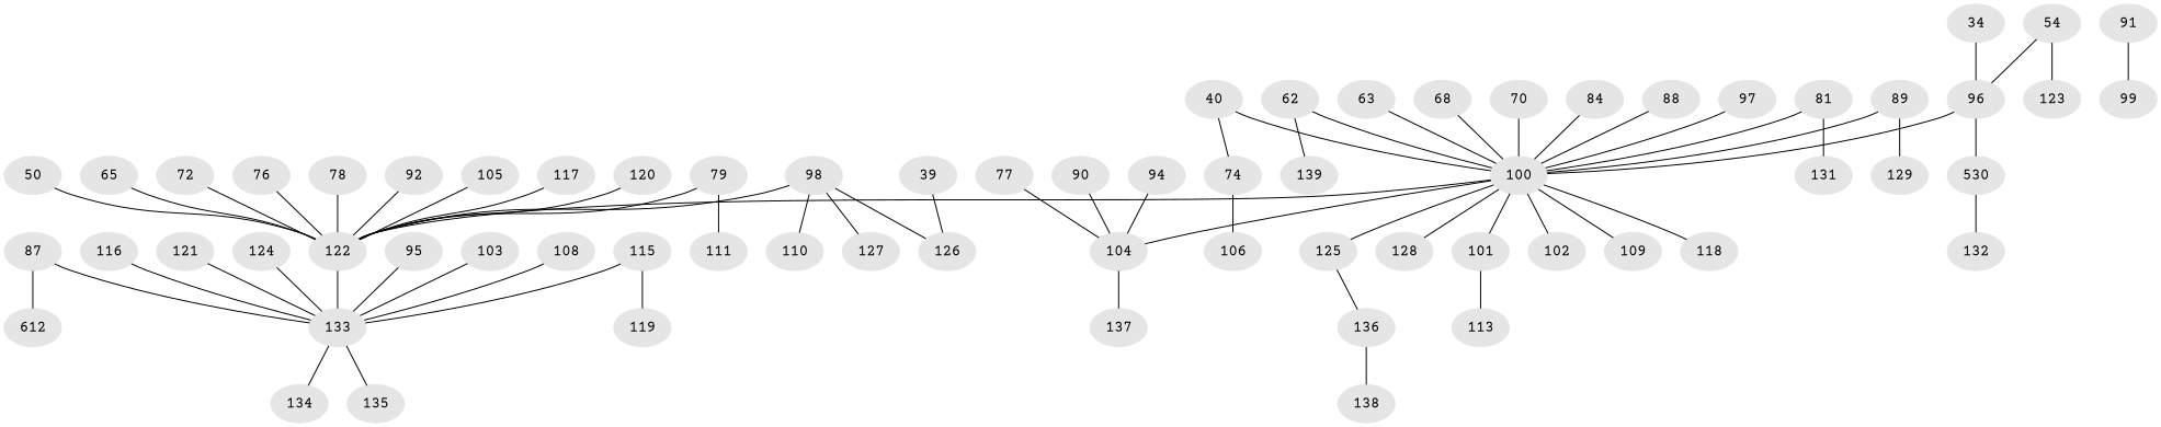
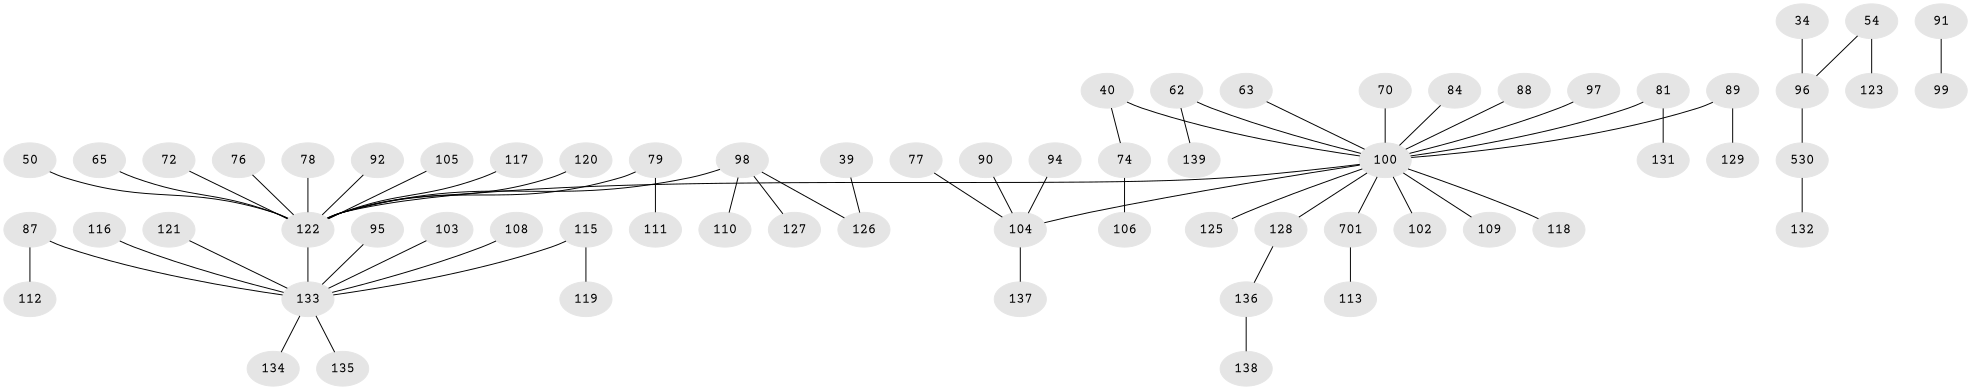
  graph {
    fontname="Courier Prime"
    node [color=gray90 fontname="Courier Prime" style=filled]
    edge [fontname="Courier Prime"]
    96 [super="+15"]
    34
    91
    99
    100 [super="+93+83"]
    n6 [label=530]
    98 [super="+46+52"]
    122 [super="+21+107"]
    110
    126
    127
    39
    40
    74
    106
    104 [super="+45+61+51"]
-   101
+   101 [label=701]
    102
    109
    118
    125
    128 [super="+56"]
    133 [super="+82"]
    50
    54
    123
    62
    139
    63
    65 [super="+22"]
-   68
    70
    72
    76
    137
    77
    78
    79
    111
    81
    131
    84
    87
-   112 [label=612]
+   112
    134
    135
    88
    89
    129
    90
    92
    94
    95
    132
    97
    113
    136
    103
    105
    108
    115
    119
    116
    117
    120
    121
-   124
    138
-   96 -- 100
    96 -- n6
    34 -- 96
    91 -- 99
    100 -- 122
    100 -- 104
    100 -- 101
    100 -- 102
    100 -- 109
    100 -- 118
    100 -- 125
    100 -- 128
    n6 -- 132
    98 -- 122
    98 -- 110
    98 -- 126
    98 -- 127
    122 -- 133
    39 -- 126
    40 -- 100
    40 -- 74
    74 -- 106
    104 -- 137
    101 -- 113
-   125 -- 136
+   128 -- 136
    133 -- 134
    133 -- 135
    50 -- 122
    54 -- 96
    54 -- 123
    62 -- 100
    62 -- 139
    63 -- 100
    65 -- 122
-   68 -- 100
    70 -- 100
    72 -- 122
    76 -- 122
    77 -- 104
    78 -- 122
    79 -- 122
    79 -- 111
    81 -- 100
    81 -- 131
    84 -- 100
    87 -- 133
    87 -- 112
    88 -- 100
    89 -- 100
    89 -- 129
    90 -- 104
    92 -- 122
    94 -- 104
    95 -- 133
    97 -- 100
    136 -- 138
    103 -- 133
    105 -- 122
    108 -- 133
    115 -- 133
    115 -- 119
    116 -- 133
    117 -- 122
    120 -- 122
    121 -- 133
-   124 -- 133
  }
